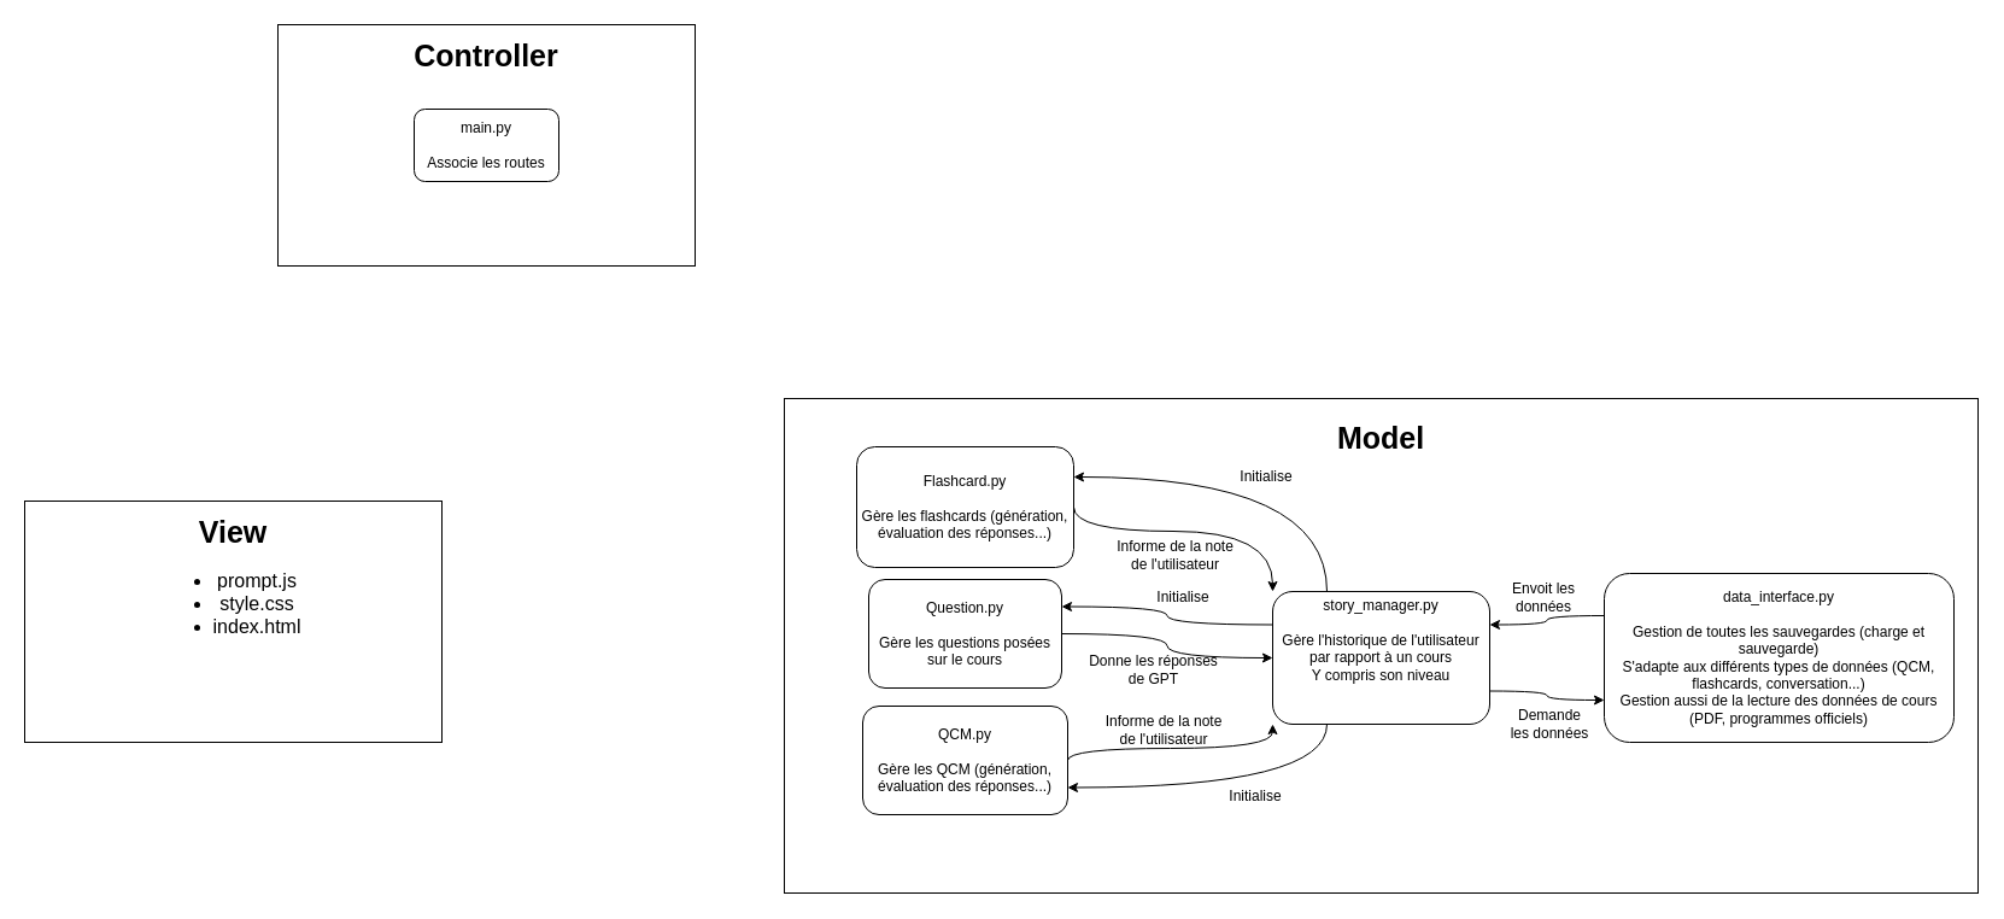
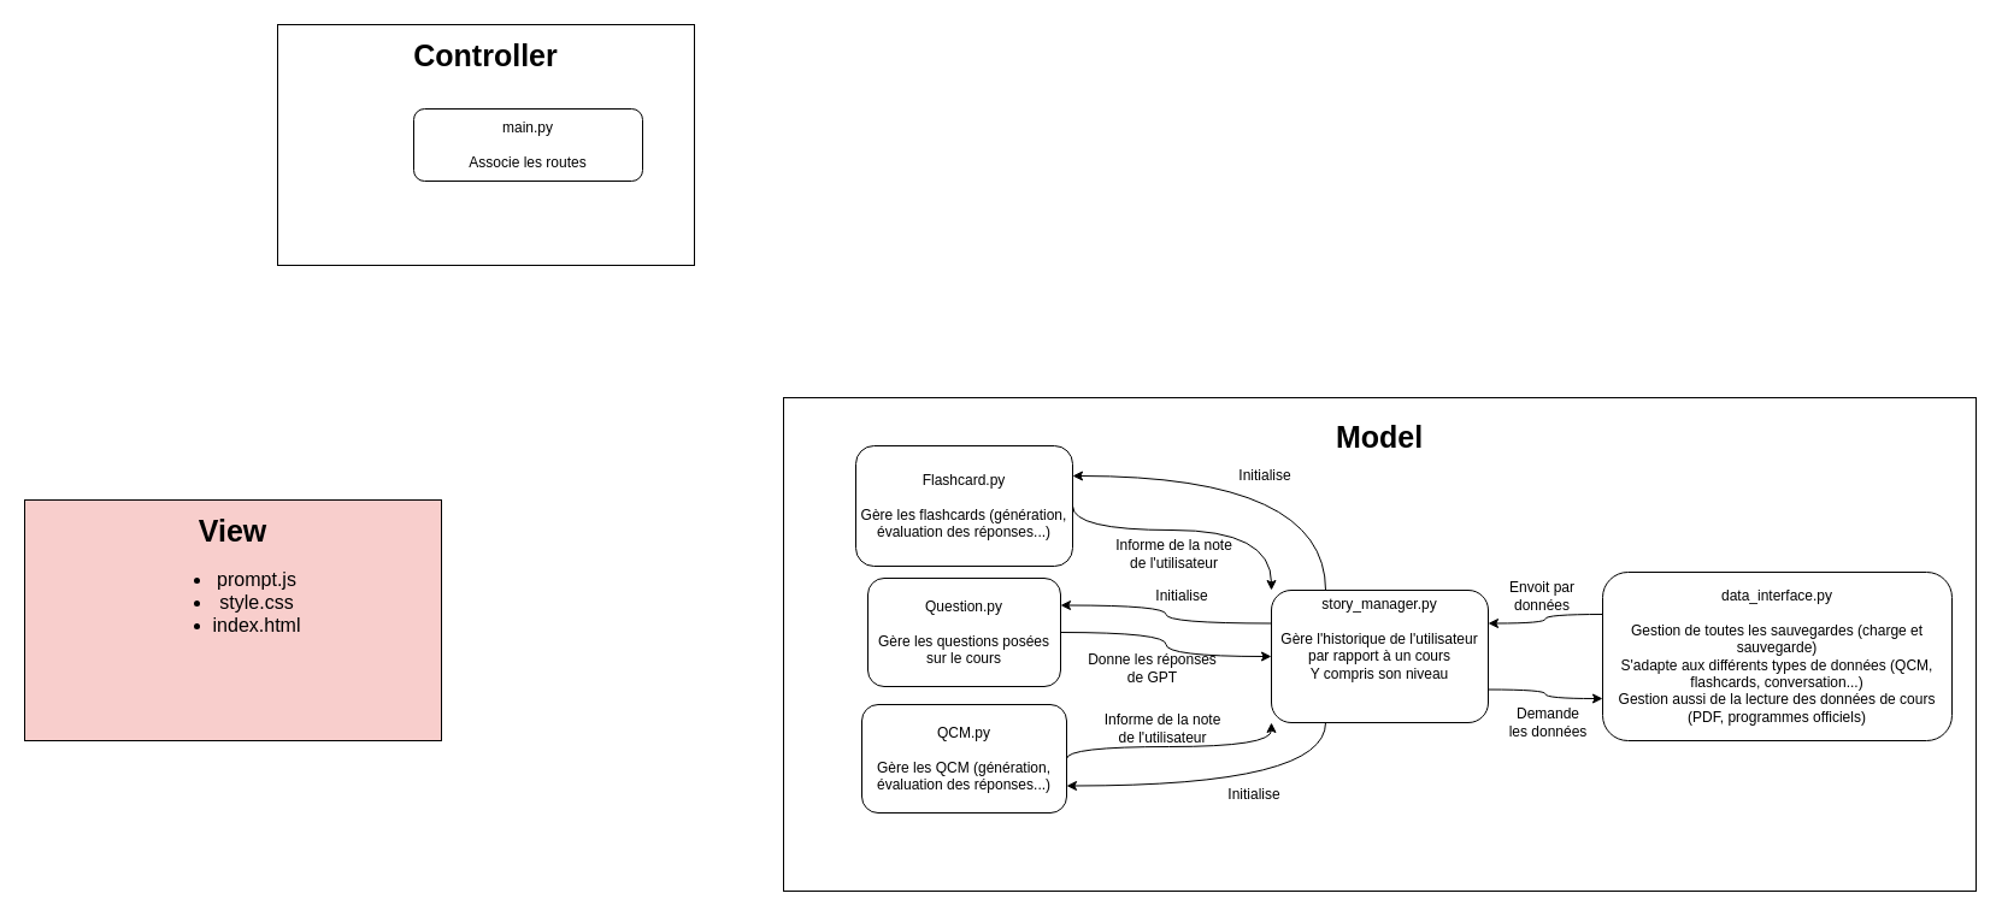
  <mxCell id="0" />
  <mxCell id="1" parent="0" />
  <mxCell id="2" value="&lt;div style=&quot;font-size: 16px;&quot;&gt;&lt;b&gt;&lt;font style=&quot;font-size: 25px;&quot;&gt;Model&lt;/font&gt;&lt;/b&gt;&lt;/div&gt;&lt;div style=&quot;font-size: 16px;&quot;&gt;&lt;b&gt;&lt;font style=&quot;font-size: 16px;&quot;&gt;&lt;br&gt;&lt;/font&gt;&lt;/b&gt;&lt;/div&gt;&lt;div style=&quot;font-size: 16px;&quot;&gt;&lt;b&gt;&lt;font style=&quot;font-size: 16px;&quot;&gt;&lt;br&gt;&lt;/font&gt;&lt;/b&gt;&lt;/div&gt;&lt;div style=&quot;font-size: 16px;&quot;&gt;&lt;b&gt;&lt;font style=&quot;font-size: 16px;&quot;&gt;&lt;br&gt;&lt;/font&gt;&lt;/b&gt;&lt;/div&gt;&lt;div style=&quot;font-size: 16px;&quot;&gt;&lt;b&gt;&lt;font style=&quot;font-size: 16px;&quot;&gt;&lt;br&gt;&lt;/font&gt;&lt;/b&gt;&lt;/div&gt;&lt;div style=&quot;font-size: 16px;&quot;&gt;&lt;b&gt;&lt;font style=&quot;font-size: 16px;&quot;&gt;&lt;br&gt;&lt;/font&gt;&lt;/b&gt;&lt;/div&gt;&lt;div style=&quot;font-size: 16px;&quot;&gt;&lt;b&gt;&lt;font style=&quot;font-size: 16px;&quot;&gt;&lt;br&gt;&lt;/font&gt;&lt;/b&gt;&lt;/div&gt;&lt;div style=&quot;font-size: 16px;&quot;&gt;&lt;b&gt;&lt;font style=&quot;font-size: 16px;&quot;&gt;&lt;br&gt;&lt;/font&gt;&lt;/b&gt;&lt;/div&gt;&lt;div style=&quot;font-size: 16px;&quot;&gt;&lt;b&gt;&lt;font style=&quot;font-size: 16px;&quot;&gt;&lt;br&gt;&lt;/font&gt;&lt;/b&gt;&lt;/div&gt;&lt;div style=&quot;font-size: 16px;&quot;&gt;&lt;b&gt;&lt;font style=&quot;font-size: 16px;&quot;&gt;&lt;br&gt;&lt;/font&gt;&lt;/b&gt;&lt;/div&gt;&lt;div style=&quot;font-size: 16px;&quot;&gt;&lt;b&gt;&lt;font style=&quot;font-size: 16px;&quot;&gt;&lt;br&gt;&lt;/font&gt;&lt;/b&gt;&lt;/div&gt;&lt;div style=&quot;font-size: 16px;&quot;&gt;&lt;b&gt;&lt;font style=&quot;font-size: 16px;&quot;&gt;&lt;br&gt;&lt;/font&gt;&lt;/b&gt;&lt;/div&gt;&lt;div style=&quot;font-size: 16px;&quot;&gt;&lt;b&gt;&lt;font style=&quot;font-size: 16px;&quot;&gt;&lt;br&gt;&lt;/font&gt;&lt;/b&gt;&lt;/div&gt;&lt;div style=&quot;font-size: 16px;&quot;&gt;&lt;b&gt;&lt;font style=&quot;font-size: 16px;&quot;&gt;&lt;br&gt;&lt;/font&gt;&lt;/b&gt;&lt;/div&gt;&lt;div style=&quot;font-size: 16px;&quot;&gt;&lt;b&gt;&lt;font style=&quot;font-size: 16px;&quot;&gt;&lt;br&gt;&lt;/font&gt;&lt;/b&gt;&lt;/div&gt;&lt;div style=&quot;font-size: 16px;&quot;&gt;&lt;b&gt;&lt;font style=&quot;font-size: 16px;&quot;&gt;&lt;br&gt;&lt;/font&gt;&lt;/b&gt;&lt;/div&gt;&lt;div style=&quot;font-size: 16px;&quot;&gt;&lt;b&gt;&lt;font style=&quot;font-size: 16px;&quot;&gt;&lt;br&gt;&lt;/font&gt;&lt;/b&gt;&lt;/div&gt;&lt;div style=&quot;font-size: 16px;&quot;&gt;&lt;b&gt;&lt;font style=&quot;font-size: 16px;&quot;&gt;&lt;br&gt;&lt;/font&gt;&lt;/b&gt;&lt;/div&gt;&lt;div style=&quot;font-size: 16px;&quot;&gt;&lt;b&gt;&lt;font style=&quot;font-size: 16px;&quot;&gt;&lt;br&gt;&lt;/font&gt;&lt;/b&gt;&lt;/div&gt;" style="rounded=0;whiteSpace=wrap;html=1;" vertex="1" parent="1"><mxGeometry x="650" y="330" width="990" height="410" as="geometry" /></mxCell>
- <mxCell id="3" value="&lt;div style=&quot;font-size: 25px;&quot;&gt;&lt;font style=&quot;font-size: 25px;&quot;&gt;&lt;b&gt;View&lt;/b&gt;&lt;/font&gt;&lt;/div&gt;&lt;div style=&quot;font-size: 16px;&quot;&gt;&lt;ul&gt;&lt;li&gt;prompt.js&lt;/li&gt;&lt;li&gt;style.css&lt;/li&gt;&lt;li&gt;index.html&lt;br&gt;&lt;/li&gt;&lt;/ul&gt;&lt;/div&gt;&lt;div style=&quot;font-size: 25px;&quot;&gt;&lt;font style=&quot;font-size: 25px;&quot;&gt;&lt;br&gt;&lt;/font&gt;&lt;/div&gt;&lt;div style=&quot;font-size: 25px;&quot;&gt;&lt;font style=&quot;font-size: 25px;&quot;&gt;&lt;br&gt;&lt;/font&gt;&lt;/div&gt;" style="rounded=0;whiteSpace=wrap;html=1;" vertex="1" parent="1"><mxGeometry x="20" y="415" width="346" height="200" as="geometry" /></mxCell>
+ <mxCell id="3" value="&lt;div style=&quot;font-size: 25px;&quot;&gt;&lt;font style=&quot;font-size: 25px;&quot;&gt;&lt;b&gt;View&lt;/b&gt;&lt;/font&gt;&lt;/div&gt;&lt;div style=&quot;font-size: 16px;&quot;&gt;&lt;ul&gt;&lt;li&gt;prompt.js&lt;/li&gt;&lt;li&gt;style.css&lt;/li&gt;&lt;li&gt;index.html&lt;br&gt;&lt;/li&gt;&lt;/ul&gt;&lt;/div&gt;&lt;div style=&quot;font-size: 25px;&quot;&gt;&lt;font style=&quot;font-size: 25px;&quot;&gt;&lt;br&gt;&lt;/font&gt;&lt;/div&gt;&lt;div style=&quot;font-size: 25px;&quot;&gt;&lt;font style=&quot;font-size: 25px;&quot;&gt;&lt;br&gt;&lt;/font&gt;&lt;/div&gt;" style="rounded=0;whiteSpace=wrap;html=1;fillColor=#f8cecc;" vertex="1" parent="1"><mxGeometry x="20" y="415" width="346" height="200" as="geometry" /></mxCell>
  <mxCell id="4" value="&lt;div&gt;&lt;b&gt;&lt;font style=&quot;font-size: 25px;&quot;&gt;Controller&lt;/font&gt;&lt;/b&gt;&lt;/div&gt;&lt;div&gt;&lt;b&gt;&lt;font style=&quot;font-size: 25px;&quot;&gt;&lt;br&gt;&lt;/font&gt;&lt;/b&gt;&lt;/div&gt;&lt;div&gt;&lt;b&gt;&lt;font style=&quot;font-size: 25px;&quot;&gt;&lt;br&gt;&lt;/font&gt;&lt;/b&gt;&lt;/div&gt;&lt;div&gt;&lt;b&gt;&lt;font style=&quot;font-size: 25px;&quot;&gt;&lt;br&gt;&lt;/font&gt;&lt;/b&gt;&lt;/div&gt;&lt;div&gt;&lt;b&gt;&lt;font style=&quot;font-size: 25px;&quot;&gt;&lt;br&gt;&lt;/font&gt;&lt;/b&gt;&lt;/div&gt;&lt;div&gt;&lt;b&gt;&lt;font style=&quot;font-size: 25px;&quot;&gt;&lt;br&gt;&lt;/font&gt;&lt;/b&gt;&lt;/div&gt;" style="rounded=0;whiteSpace=wrap;html=1;" vertex="1" parent="1"><mxGeometry x="230" y="20" width="346" height="200" as="geometry" /></mxCell>
  <mxCell id="5" style="edgeStyle=orthogonalEdgeStyle;rounded=0;orthogonalLoop=1;jettySize=auto;html=1;exitX=0;exitY=0.25;exitDx=0;exitDy=0;entryX=1;entryY=0.25;entryDx=0;entryDy=0;curved=1;" edge="1" parent="1" source="6" target="17"><mxGeometry relative="1" as="geometry" /></mxCell>
  <mxCell id="6" value="&lt;div&gt;data_interface.py&lt;/div&gt;&lt;div&gt;&lt;br&gt;&lt;/div&gt;&lt;div&gt;Gestion de toutes les sauvegardes (charge et sauvegarde)&lt;br&gt;&lt;/div&gt;&lt;div&gt;S'adapte aux différents types de données (QCM, flashcards, conversation...)&lt;/div&gt;&lt;div&gt;Gestion aussi de la lecture des données de cours (PDF, programmes officiels)&lt;br&gt;&lt;/div&gt;" style="rounded=1;whiteSpace=wrap;html=1;" vertex="1" parent="1"><mxGeometry x="1330" y="475" width="290" height="140" as="geometry" /></mxCell>
  <mxCell id="7" style="edgeStyle=orthogonalEdgeStyle;rounded=0;orthogonalLoop=1;jettySize=auto;html=1;exitX=1;exitY=0.5;exitDx=0;exitDy=0;entryX=0;entryY=0.5;entryDx=0;entryDy=0;curved=1;" edge="1" parent="1" source="8" target="17"><mxGeometry relative="1" as="geometry" /></mxCell>
  <mxCell id="8" value="&lt;div&gt;Question.py&lt;/div&gt;&lt;div&gt;&lt;br&gt;&lt;/div&gt;Gère les questions posées sur le cours" style="rounded=1;whiteSpace=wrap;html=1;" vertex="1" parent="1"><mxGeometry x="720" y="480" width="160" height="90" as="geometry" /></mxCell>
  <mxCell id="9" style="edgeStyle=orthogonalEdgeStyle;rounded=0;orthogonalLoop=1;jettySize=auto;html=1;exitX=1;exitY=0.5;exitDx=0;exitDy=0;entryX=0;entryY=0;entryDx=0;entryDy=0;curved=1;" edge="1" parent="1" source="10" target="17"><mxGeometry relative="1" as="geometry"><Array as="points"><mxPoint x="890" y="440" /><mxPoint x="1055" y="440" /></Array></mxGeometry></mxCell>
  <mxCell id="10" value="&lt;div&gt;Flashcard.py&lt;/div&gt;&lt;div&gt;&lt;br&gt;&lt;/div&gt;&lt;div&gt;Gère les flashcards (génération, évaluation des réponses...)&lt;br&gt;&lt;/div&gt;" style="rounded=1;whiteSpace=wrap;html=1;" vertex="1" parent="1"><mxGeometry x="710" y="370" width="180" height="100" as="geometry" /></mxCell>
  <mxCell id="11" style="edgeStyle=orthogonalEdgeStyle;rounded=0;orthogonalLoop=1;jettySize=auto;html=1;exitX=1;exitY=0.5;exitDx=0;exitDy=0;entryX=0;entryY=1;entryDx=0;entryDy=0;curved=1;" edge="1" parent="1" source="12" target="17"><mxGeometry relative="1" as="geometry"><Array as="points"><mxPoint x="885" y="620" /><mxPoint x="1055" y="620" /></Array></mxGeometry></mxCell>
  <mxCell id="12" value="&lt;div&gt;QCM.py&lt;/div&gt;&lt;div&gt;&lt;br&gt;&lt;/div&gt;&lt;div&gt;Gère les QCM (génération, évaluation des réponses...)&lt;br&gt;&lt;/div&gt;" style="rounded=1;whiteSpace=wrap;html=1;" vertex="1" parent="1"><mxGeometry x="715" y="585" width="170" height="90" as="geometry" /></mxCell>
  <mxCell id="13" style="edgeStyle=orthogonalEdgeStyle;rounded=0;orthogonalLoop=1;jettySize=auto;html=1;exitX=0.25;exitY=0;exitDx=0;exitDy=0;entryX=1;entryY=0.25;entryDx=0;entryDy=0;curved=1;" edge="1" parent="1" source="17" target="10"><mxGeometry relative="1" as="geometry" /></mxCell>
  <mxCell id="14" style="edgeStyle=orthogonalEdgeStyle;rounded=0;orthogonalLoop=1;jettySize=auto;html=1;exitX=0;exitY=0.25;exitDx=0;exitDy=0;entryX=1;entryY=0.25;entryDx=0;entryDy=0;curved=1;" edge="1" parent="1" source="17" target="8"><mxGeometry relative="1" as="geometry" /></mxCell>
  <mxCell id="15" style="edgeStyle=orthogonalEdgeStyle;rounded=0;orthogonalLoop=1;jettySize=auto;html=1;exitX=0.25;exitY=1;exitDx=0;exitDy=0;entryX=1;entryY=0.75;entryDx=0;entryDy=0;curved=1;" edge="1" parent="1" source="17" target="12"><mxGeometry relative="1" as="geometry" /></mxCell>
  <mxCell id="16" style="edgeStyle=orthogonalEdgeStyle;rounded=0;orthogonalLoop=1;jettySize=auto;html=1;exitX=1;exitY=0.75;exitDx=0;exitDy=0;entryX=0;entryY=0.75;entryDx=0;entryDy=0;curved=1;" edge="1" parent="1" source="17" target="6"><mxGeometry relative="1" as="geometry" /></mxCell>
  <mxCell id="17" value="&lt;div&gt;story_manager.py&lt;/div&gt;&lt;div&gt;&lt;br&gt;&lt;/div&gt;&lt;div&gt;Gère l'historique de l'utilisateur par rapport à un cours&lt;/div&gt;&lt;div&gt;Y compris son niveau&lt;br&gt;&lt;/div&gt;&lt;div&gt;&lt;br&gt;&lt;/div&gt;&lt;div&gt;&lt;br&gt;&lt;/div&gt;" style="rounded=1;whiteSpace=wrap;html=1;" vertex="1" parent="1"><mxGeometry x="1055" y="490" width="180" height="110" as="geometry" /></mxCell>
  <mxCell id="18" value="Initialise" style="text;html=1;strokeColor=none;fillColor=none;align=center;verticalAlign=middle;whiteSpace=wrap;rounded=0;" vertex="1" parent="1"><mxGeometry x="1020" y="380" width="60" height="30" as="geometry" /></mxCell>
  <mxCell id="19" value="Informe de la note de l'utilisateur" style="text;html=1;strokeColor=none;fillColor=none;align=center;verticalAlign=middle;whiteSpace=wrap;rounded=0;" vertex="1" parent="1"><mxGeometry x="920" y="445" width="109" height="30" as="geometry" /></mxCell>
  <mxCell id="20" value="Initialise" style="text;html=1;strokeColor=none;fillColor=none;align=center;verticalAlign=middle;whiteSpace=wrap;rounded=0;" vertex="1" parent="1"><mxGeometry x="951" y="480" width="60" height="30" as="geometry" /></mxCell>
  <mxCell id="21" value="Donne les réponses de GPT" style="text;html=1;strokeColor=none;fillColor=none;align=center;verticalAlign=middle;whiteSpace=wrap;rounded=0;" vertex="1" parent="1"><mxGeometry x="902" y="540" width="109" height="30" as="geometry" /></mxCell>
  <mxCell id="22" value="Initialise" style="text;html=1;strokeColor=none;fillColor=none;align=center;verticalAlign=middle;whiteSpace=wrap;rounded=0;" vertex="1" parent="1"><mxGeometry x="1011" y="645" width="60" height="30" as="geometry" /></mxCell>
  <mxCell id="23" value="Informe de la note de l'utilisateur" style="text;html=1;strokeColor=none;fillColor=none;align=center;verticalAlign=middle;whiteSpace=wrap;rounded=0;" vertex="1" parent="1"><mxGeometry x="910" y="590" width="110" height="30" as="geometry" /></mxCell>
- <mxCell id="24" value="Envoit les données" style="text;html=1;strokeColor=none;fillColor=none;align=center;verticalAlign=middle;whiteSpace=wrap;rounded=0;" vertex="1" parent="1"><mxGeometry x="1250" y="480" width="60" height="30" as="geometry" /></mxCell>
+ <mxCell id="24" value="Envoit par données" style="text;html=1;strokeColor=none;fillColor=none;align=center;verticalAlign=middle;whiteSpace=wrap;rounded=0;" vertex="1" parent="1"><mxGeometry x="1250" y="480" width="60" height="30" as="geometry" /></mxCell>
  <mxCell id="25" value="Demande les données" style="text;html=1;strokeColor=none;fillColor=none;align=center;verticalAlign=middle;whiteSpace=wrap;rounded=0;" vertex="1" parent="1"><mxGeometry x="1250" y="585" width="70" height="30" as="geometry" /></mxCell>
- <mxCell id="26" value="&lt;div&gt;main.py&lt;/div&gt;&lt;div&gt;&lt;br&gt;&lt;/div&gt;&lt;div&gt;Associe les routes &lt;br&gt;&lt;/div&gt;" style="rounded=1;whiteSpace=wrap;html=1;" vertex="1" parent="1"><mxGeometry x="343" y="90" width="120" height="60" as="geometry" /></mxCell>
+ <mxCell id="26" value="&lt;div&gt;main.py&lt;/div&gt;&lt;div&gt;&lt;br&gt;&lt;/div&gt;&lt;div&gt;Associe les routes &lt;br&gt;&lt;/div&gt;" style="rounded=1;whiteSpace=wrap;html=1;" vertex="1" parent="1"><mxGeometry x="343" y="90" width="190" height="60" as="geometry" /></mxCell>
